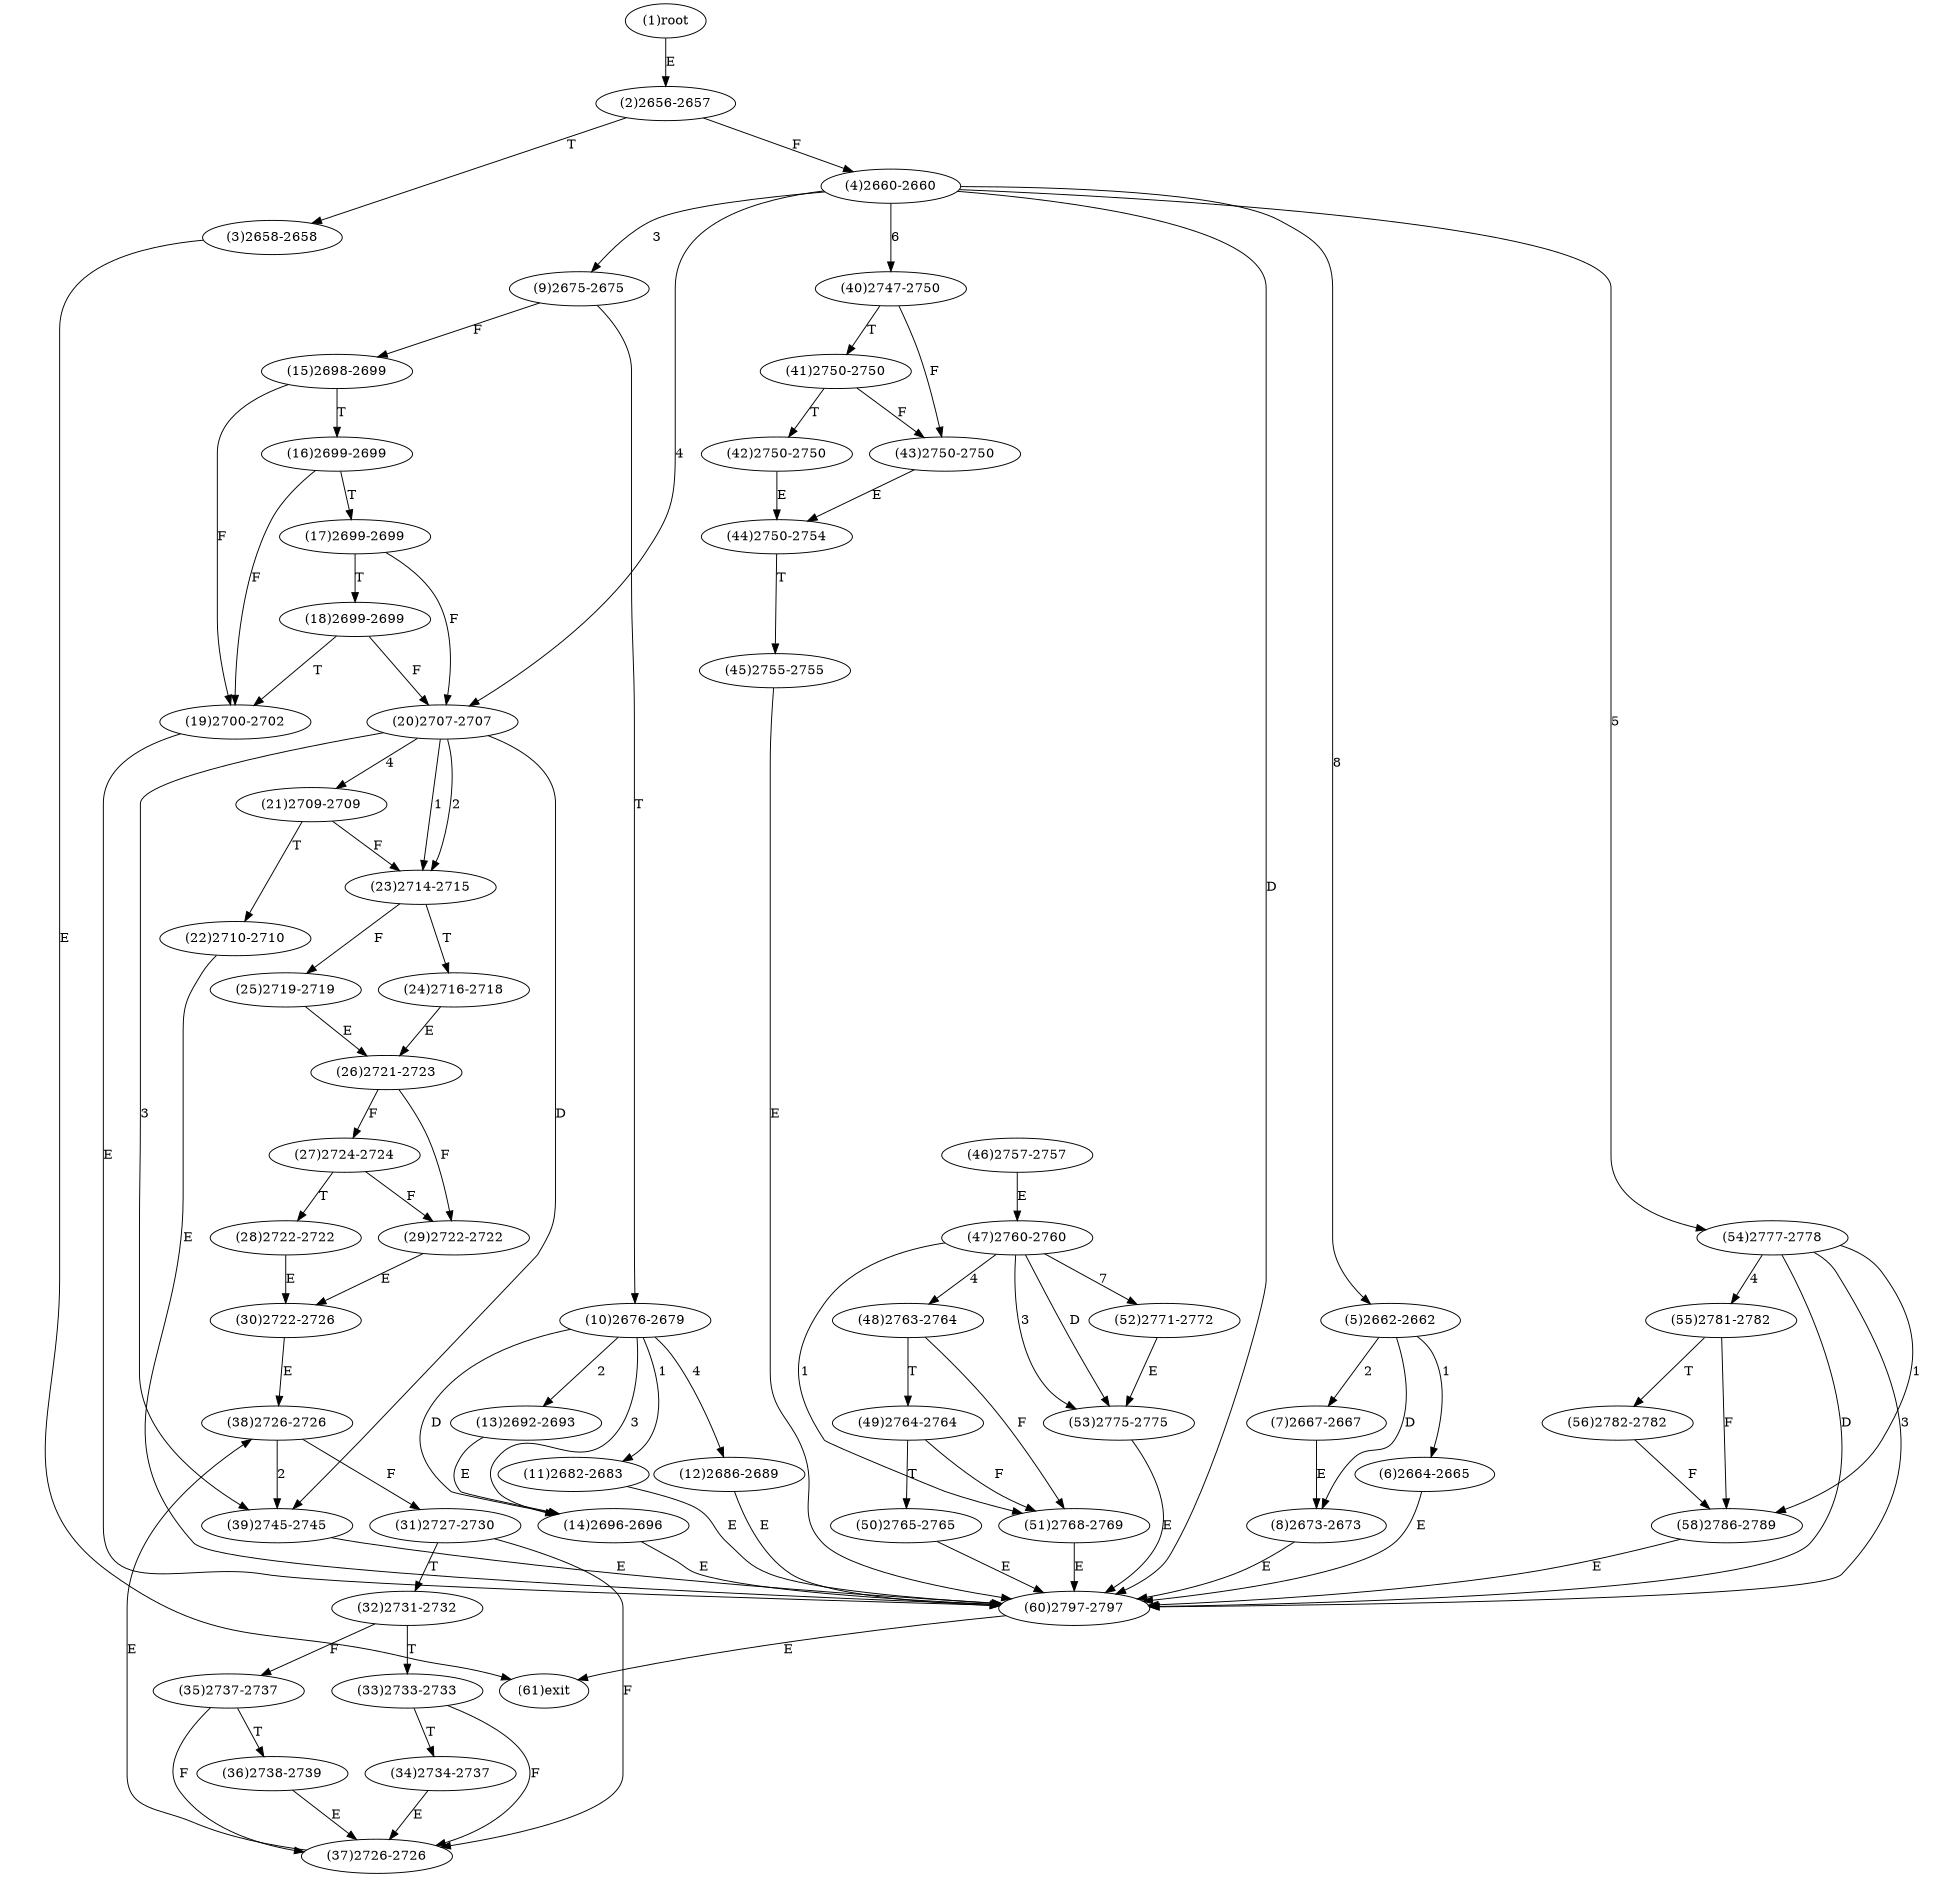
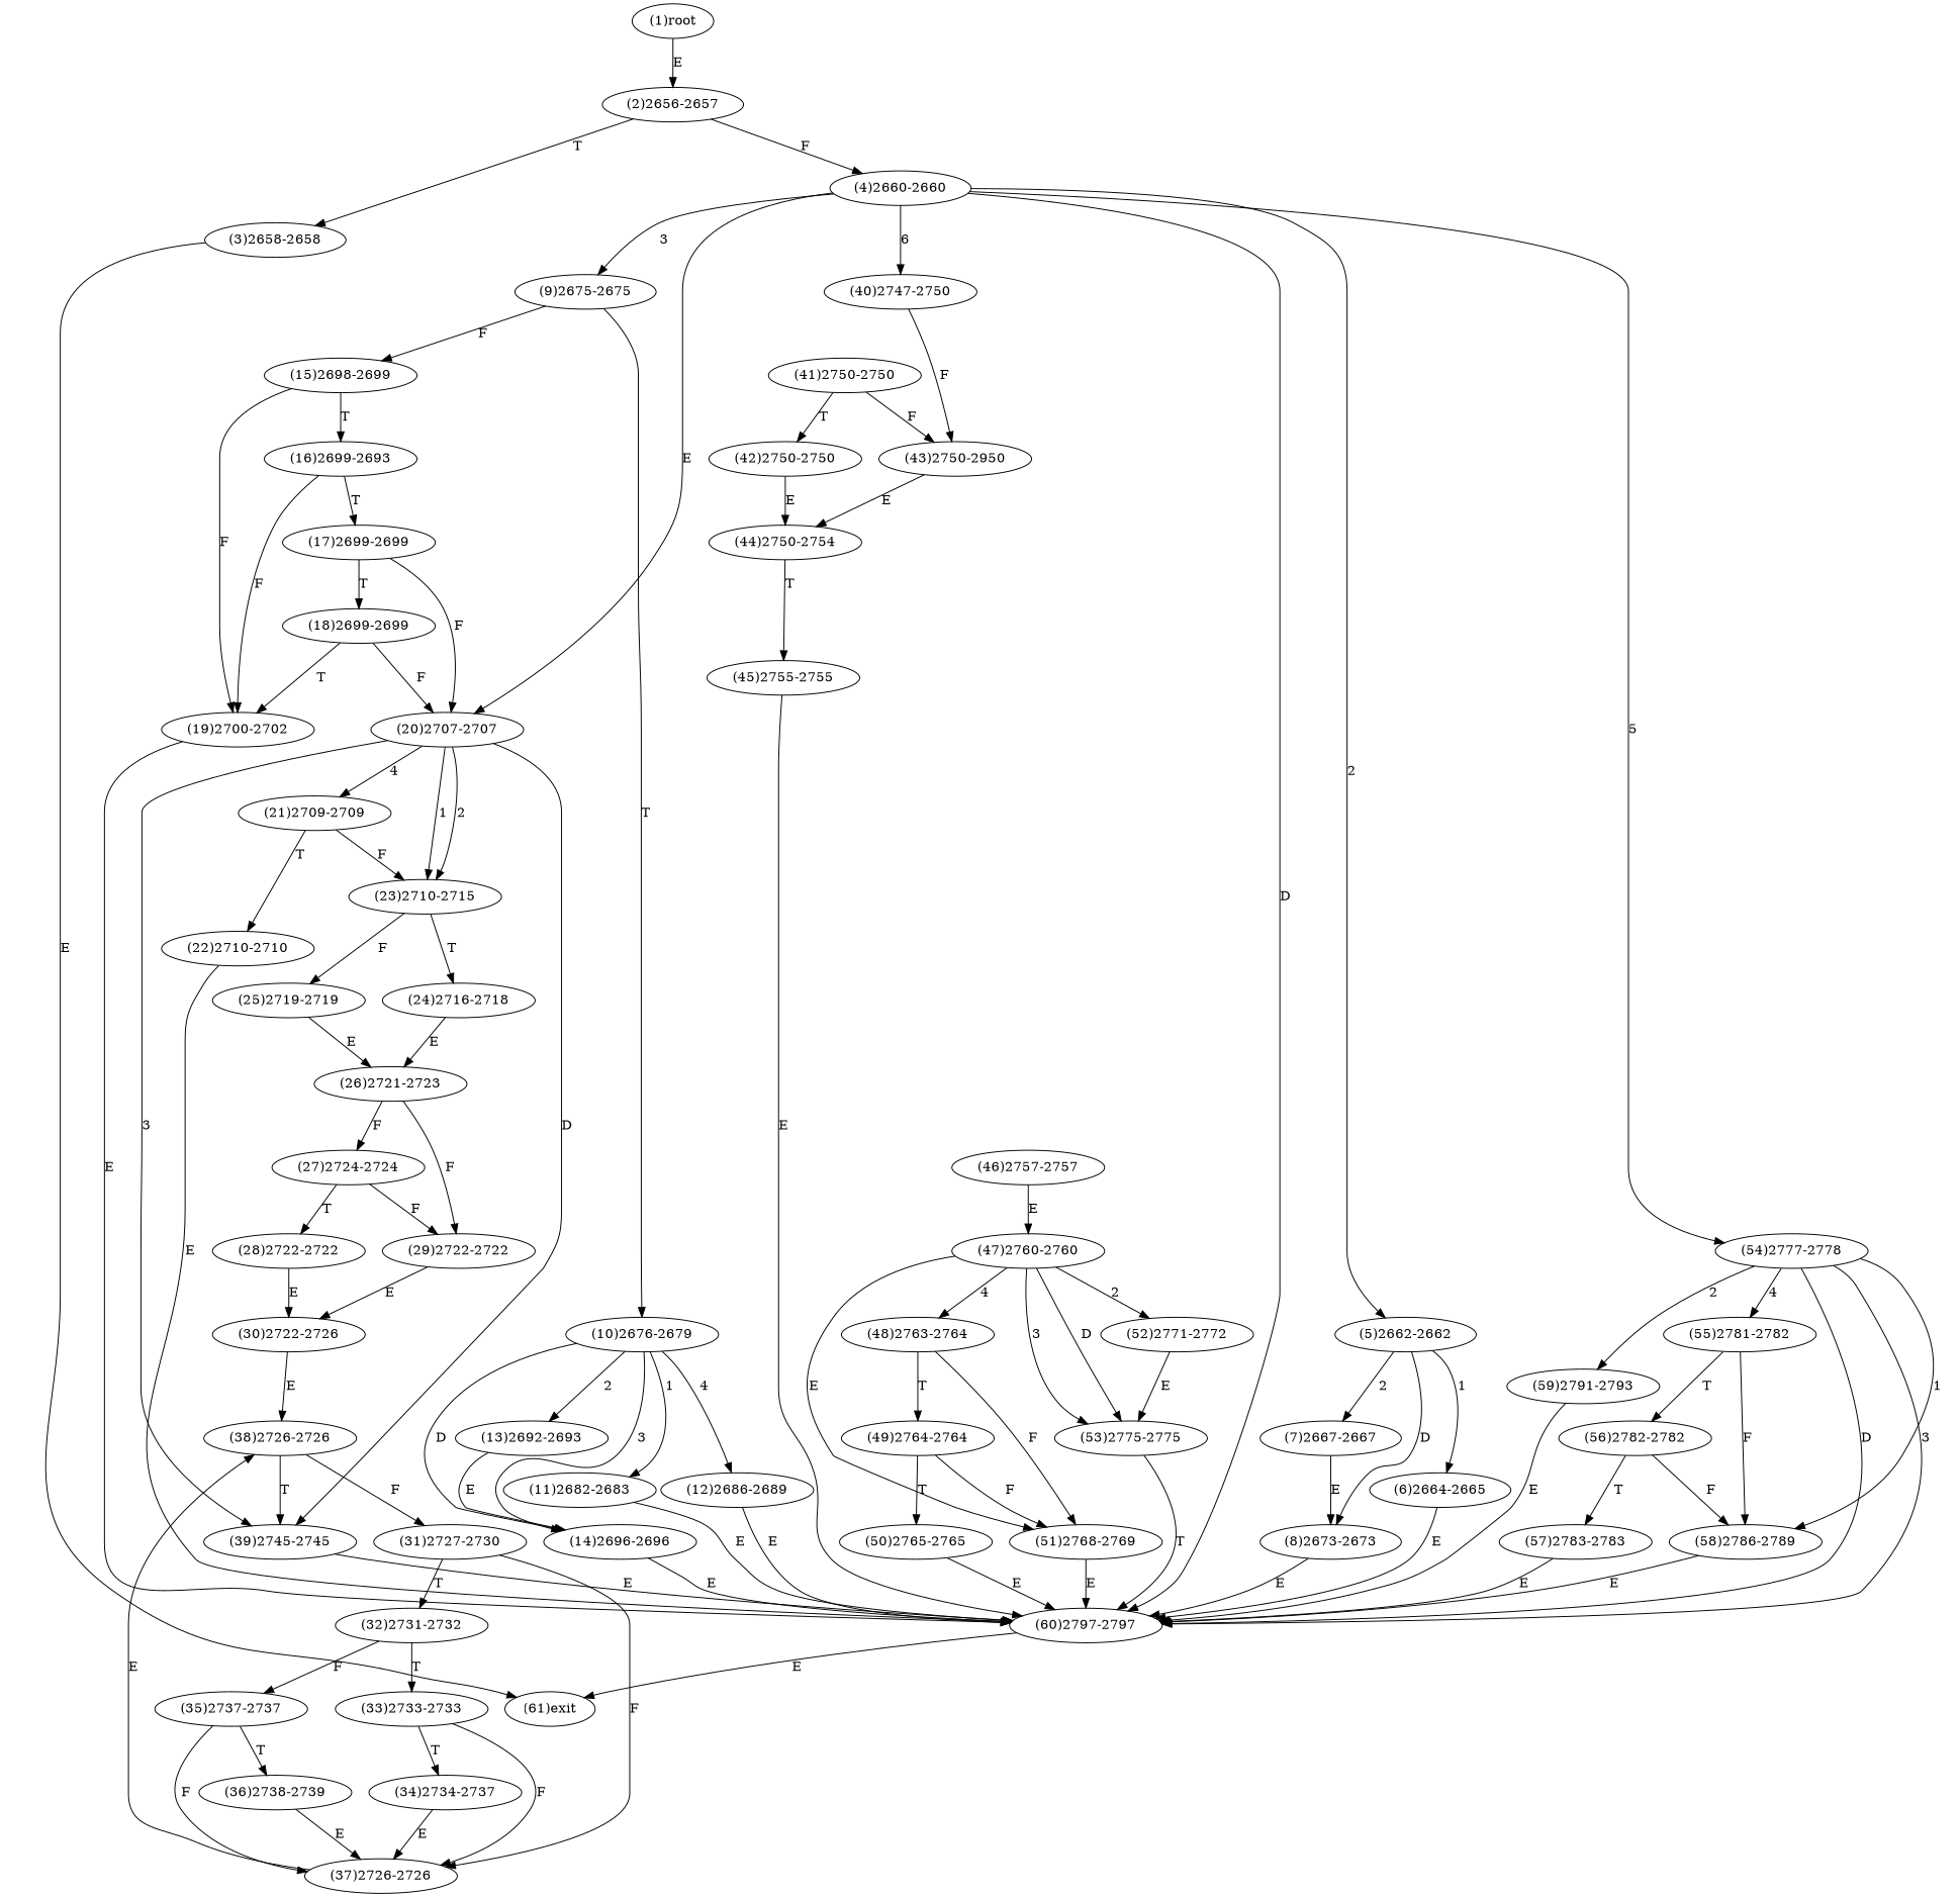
  digraph {
    n1 [label="(1)root"]
    n2 [label="(2)2656-2657"]
    n3 [label="(3)2658-2658"]
    n4 [label="(4)2660-2660"]
    n5 [label="(61)exit"]
    n6 [label="(5)2662-2662"]
    n7 [label="(9)2675-2675"]
    n8 [label="(20)2707-2707"]
    n9 [label="(40)2747-2750"]
    n10 [label="(54)2777-2778"]
    n11 [label="(60)2797-2797"]
    n12 [label="(6)2664-2665"]
    n13 [label="(7)2667-2667"]
    n14 [label="(8)2673-2673"]
    n15 [label="(10)2676-2679"]
    n16 [label="(15)2698-2699"]
    n17 [label="(21)2709-2709"]
-   n18 [label="(23)2714-2715"]
+   n18 [label="(23)2710-2715"]
    n19 [label="(39)2745-2745"]
-   n20 [label="(43)2750-2750"]
+   n20 [label="(43)2750-2950"]
    n21 [label="(41)2750-2750"]
    n22 [label="(55)2781-2782"]
    n23 [label="(58)2786-2789"]
+   n24 [label="(59)2791-2793"]
    n25 [label="(11)2682-2683"]
    n26 [label="(12)2686-2689"]
    n27 [label="(13)2692-2693"]
    n28 [label="(14)2696-2696"]
-   n29 [label="(16)2699-2699"]
+   n29 [label="(16)2699-2693"]
    n30 [label="(19)2700-2702"]
    n31 [label="(17)2699-2699"]
    n32 [label="(18)2699-2699"]
    n33 [label="(22)2710-2710"]
    n34 [label="(25)2719-2719"]
    n35 [label="(24)2716-2718"]
    n36 [label="(26)2721-2723"]
    n37 [label="(27)2724-2724"]
    n38 [label="(29)2722-2722"]
    n39 [label="(28)2722-2722"]
    n40 [label="(30)2722-2726"]
    n41 [label="(38)2726-2726"]
    n42 [label="(31)2727-2730"]
    n43 [label="(32)2731-2732"]
    n44 [label="(37)2726-2726"]
    n45 [label="(35)2737-2737"]
    n46 [label="(33)2733-2733"]
    n47 [label="(34)2734-2737"]
    n48 [label="(36)2738-2739"]
    n49 [label="(42)2750-2750"]
    n50 [label="(44)2750-2754"]
    n51 [label="(45)2755-2755"]
    n52 [label="(46)2757-2757"]
    n53 [label="(47)2760-2760"]
    n54 [label="(51)2768-2769"]
    n55 [label="(48)2763-2764"]
    n56 [label="(53)2775-2775"]
    n57 [label="(52)2771-2772"]
    n58 [label="(49)2764-2764"]
    n59 [label="(50)2765-2765"]
    n60 [label="(56)2782-2782"]
+   n61 [label="(57)2783-2783"]
    n1 -> n2 [label=E]
    n2 -> n3 [label=T]
    n2 -> n4 [label=F]
    n3 -> n5 [label=E]
-   n4 -> n6 [label=8]
+   n4 -> n6 [label=2]
    n4 -> n7 [label=3]
-   n4 -> n8 [label=4]
+   n4 -> n8 [label=E]
    n4 -> n9 [label=6]
    n4 -> n10 [label=5]
    n4 -> n11 [label=D]
    n6 -> n12 [label=1]
    n6 -> n13 [label=2]
    n6 -> n14 [label=D]
    n7 -> n15 [label=T]
    n7 -> n16 [label=F]
    n8 -> n17 [label=4]
    n8 -> n18 [label=1]
    n8 -> n18 [label=2]
    n8 -> n19 [label=3]
    n8 -> n19 [label=D]
    n9 -> n20 [label=F]
-   n9 -> n21 [label=T]
    n10 -> n11 [label=3]
    n10 -> n11 [label=D]
    n10 -> n22 [label=4]
    n10 -> n23 [label=1]
+   n10 -> n24 [label=2]
    n11 -> n5 [label=E]
    n12 -> n11 [label=E]
    n13 -> n14 [label=E]
    n14 -> n11 [label=E]
    n15 -> n25 [label=1]
    n15 -> n26 [label=4]
    n15 -> n27 [label=2]
    n15 -> n28 [label=3]
    n15 -> n28 [label=D]
    n16 -> n29 [label=T]
    n16 -> n30 [label=F]
    n17 -> n18 [label=F]
    n17 -> n33 [label=T]
    n18 -> n34 [label=F]
    n18 -> n35 [label=T]
    n19 -> n11 [label=E]
    n20 -> n50 [label=E]
    n21 -> n20 [label=F]
    n21 -> n49 [label=T]
    n22 -> n23 [label=F]
    n22 -> n60 [label=T]
    n23 -> n11 [label=E]
+   n24 -> n11 [label=E]
    n25 -> n11 [label=E]
    n26 -> n11 [label=E]
    n27 -> n28 [label=E]
    n28 -> n11 [label=E]
    n29 -> n30 [label=F]
    n29 -> n31 [label=T]
    n30 -> n11 [label=E]
    n31 -> n8 [label=F]
    n31 -> n32 [label=T]
    n32 -> n8 [label=F]
    n32 -> n30 [label=T]
    n33 -> n11 [label=E]
    n34 -> n36 [label=E]
    n35 -> n36 [label=E]
    n36 -> n37 [label=F]
    n36 -> n38 [label=F]
    n37 -> n38 [label=F]
    n37 -> n39 [label=T]
    n38 -> n40 [label=E]
    n39 -> n40 [label=E]
    n40 -> n41 [label=E]
-   n41 -> n19 [label=2]
+   n41 -> n19 [label=T]
    n41 -> n42 [label=F]
    n42 -> n43 [label=T]
    n42 -> n44 [label=F]
    n43 -> n45 [label=F]
    n43 -> n46 [label=T]
    n44 -> n41 [label=E]
    n45 -> n44 [label=F]
    n45 -> n48 [label=T]
    n46 -> n44 [label=F]
    n46 -> n47 [label=T]
    n47 -> n44 [label=E]
    n48 -> n44 [label=E]
    n49 -> n50 [label=E]
    n50 -> n51 [label=T]
    n51 -> n11 [label=E]
    n52 -> n53 [label=E]
-   n53 -> n54 [label=1]
+   n53 -> n54 [label=E]
    n53 -> n55 [label=4]
    n53 -> n56 [label=3]
    n53 -> n56 [label=D]
-   n53 -> n57 [label=7]
+   n53 -> n57 [label=2]
    n54 -> n11 [label=E]
    n55 -> n54 [label=F]
    n55 -> n58 [label=T]
-   n56 -> n11 [label=E]
+   n56 -> n11 [label=T]
    n57 -> n56 [label=E]
    n58 -> n54 [label=F]
    n58 -> n59 [label=T]
    n59 -> n11 [label=E]
    n60 -> n23 [label=F]
+   n60 -> n61 [label=T]
+   n61 -> n11 [label=E]
  }
